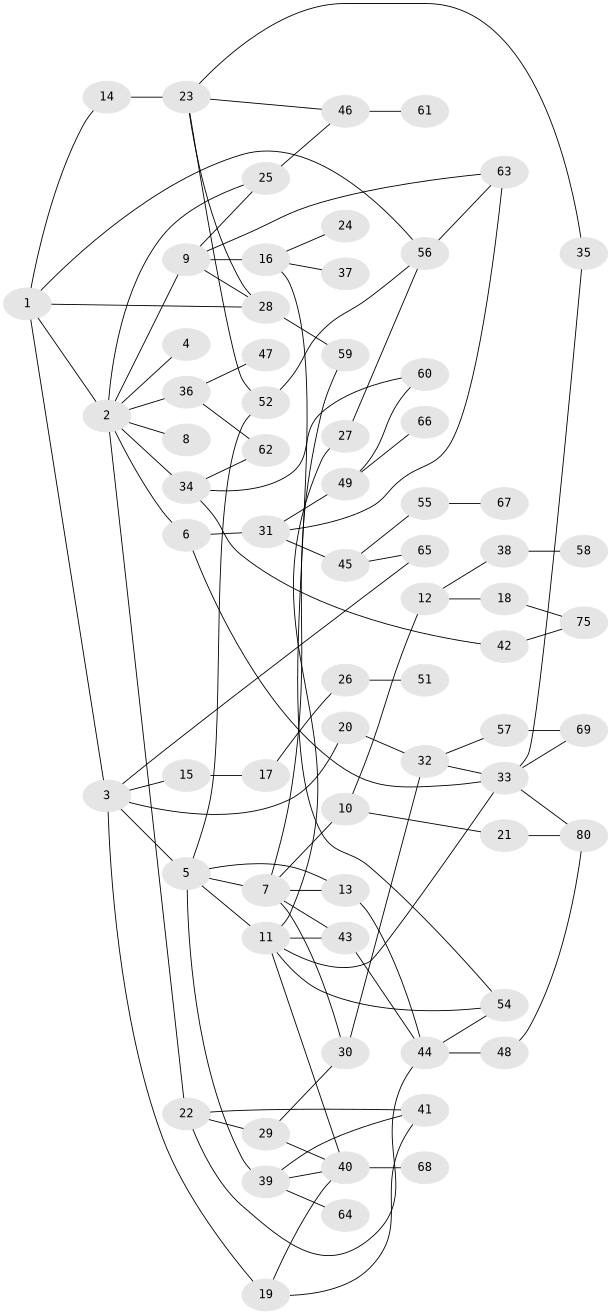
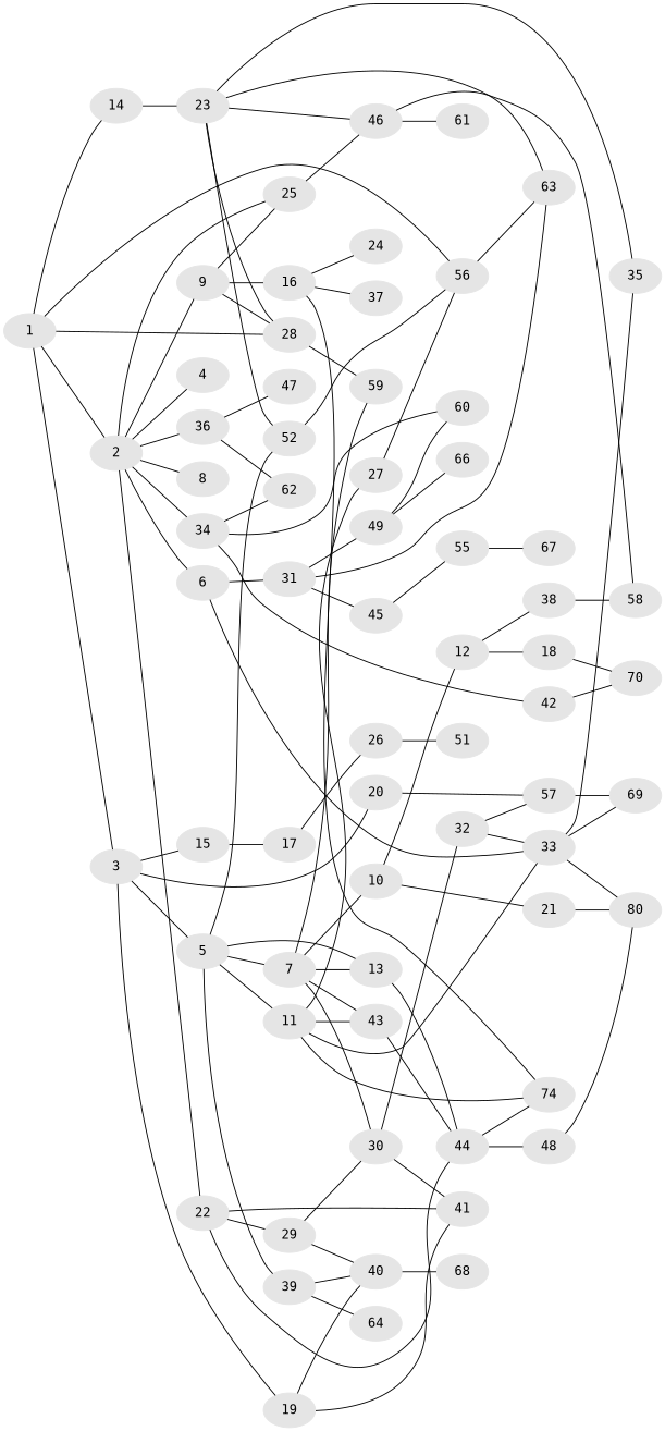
  graph {
    fontname="DejaVu Sans Mono"
    rankdir=LR
    node [color=gray90 fontname="DejaVu Sans Mono" style=filled]
    edge [fontname="DejaVu Sans Mono" weight=1.0]
    1
    2
    3
    14
    28
    56
    4
    6
    8
    9
    22
    25
    34
    36
    5
    15
    19
    20
-   65
    23
    59
    63
    31
    33
    16
    44
    41
    29
    46
    42
    60
    62
    47
    7
    11
    13
    39
    52
    17
    40
    32
    10
    30
    43
    27
-   54
+   54 [label=74]
    64
    45
    49
    n50 [label=80]
    35
    69
    12
    21
    24
    37
    18
    38
    68
-   70 [label=75]
+   70
    58
    48
    26
    51
    57
    61
    55
    66
    67
    1 -- 2
    1 -- 3
    1 -- 14
    1 -- 28
    1 -- 56
    2 -- 4
    2 -- 6
    2 -- 8 [weight=2.0]
    2 -- 9
    2 -- 22
    2 -- 25
    2 -- 34
    2 -- 36
    3 -- 5
    3 -- 15
    3 -- 19
    3 -- 20
-   3 -- 65
    14 -- 23
    28 -- 59
    56 -- 63
    6 -- 31
    6 -- 33
    9 -- 28
    9 -- 25
-   9 -- 63
+   23 -- 63
    9 -- 16
    22 -- 44
    22 -- 41
    22 -- 29
    25 -- 46
    34 -- 42
    34 -- 60
    34 -- 62
    36 -- 62
    36 -- 47
    5 -- 7
    5 -- 11
    5 -- 13
    5 -- 39
    5 -- 52
    15 -- 17
    19 -- 41
    19 -- 40
-   20 -- 32
+   20 -- 57
    23 -- 28
    23 -- 46
    23 -- 52
    23 -- 35
    31 -- 63
    31 -- 45
    31 -- 49 [weight=2.0]
    33 -- n50
    33 -- 35
    33 -- 69
    16 -- 54
    16 -- 24
    16 -- 37
    44 -- 54
    44 -- 48
    29 -- 40
    29 -- 30
+   46 -- 58
    46 -- 61 [weight=2.0]
    42 -- 70
    7 -- 59
    7 -- 13
    7 -- 10
    7 -- 30
    7 -- 43
    11 -- 33
-   11 -- 40
    11 -- 43
    11 -- 27 [weight=5.0]
    11 -- 54
    13 -- 44
-   39 -- 41 [weight=2.0]
+   30 -- 41 [weight=2.0]
    39 -- 40
    39 -- 64
    52 -- 56
    17 -- 26
    40 -- 68
    32 -- 33 [weight=2.0]
    32 -- 57
    10 -- 12
    10 -- 21
    30 -- 32
    43 -- 44
    27 -- 56
-   45 -- 65
    45 -- 55
    49 -- 60
    49 -- 66
    12 -- 18
    12 -- 38
    21 -- n50
    18 -- 70
    38 -- 58 [weight=2.0]
    48 -- n50
    26 -- 51
    57 -- 69 [weight=2.0]
    55 -- 67
  }
